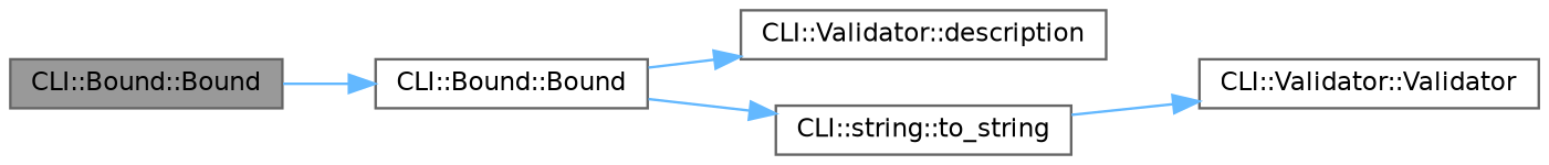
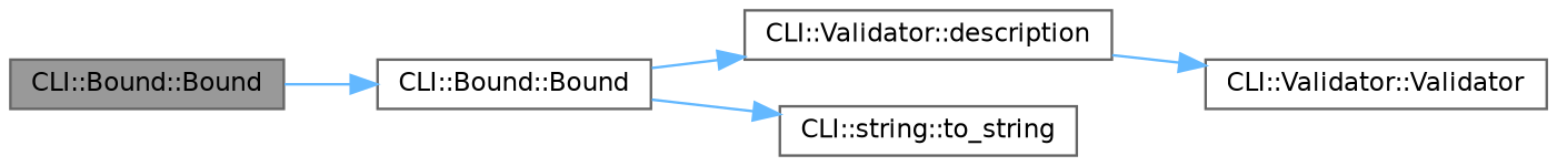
  digraph {
    rankdir=LR
    node [color=grey40 fillcolor=white fontname=Helvetica fontsize=10 shape=box style=filled]
    edge [color=steelblue1 fontname=Helvetica fontsize=10 labelfontname=Helvetica labelfontsize=10 style=solid]
    n1 [color=gray40 fillcolor=grey60 fontcolor=black height=0.2 label="CLI::Bound::Bound" width=0.4]
    n2 [height=0.2 label="CLI::Bound::Bound" width=0.4]
    n3 [height=0.2 label="CLI::Validator::description" width=0.4]
    n4 [height=0.2 label="CLI::string::to_string" width=0.4]
    n5 [height=0.2 label="CLI::Validator::Validator" width=0.4]
    n1 -> n2
    n2 -> n3
    n2 -> n4
-   n4 -> n5
+   n3 -> n5
  }
